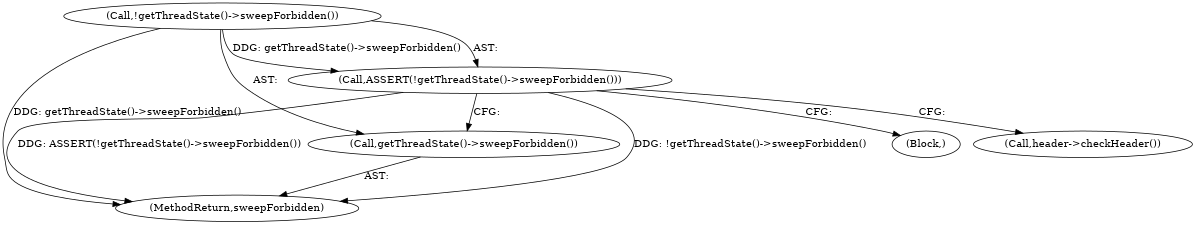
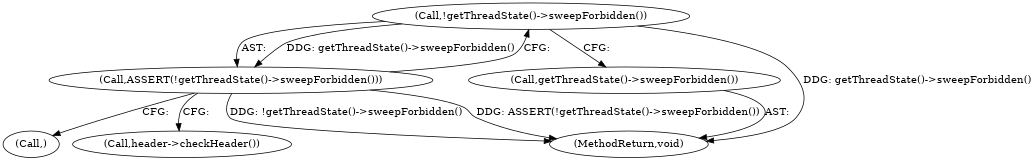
  digraph {
    n1 [label="(Call,!getThreadState()->sweepForbidden())"]
    n2 [label="(Call,ASSERT(!getThreadState()->sweepForbidden()))"]
    n3 [label="(Call,getThreadState()->sweepForbidden())"]
-   n4 [label="(MethodReturn,sweepForbidden)"]
-   n5 [label="(Block,)"]
+   n4 [label="(MethodReturn,void)"]
+   n5 [label="(Call,)"]
    n6 [label="(Call,header->checkHeader())"]
    n1 -> n2 [label="AST: "]
    n1 -> n2 [label="DDG: getThreadState()->sweepForbidden()"]
-   n1 -> n3 [label="AST: "]
+   n1 -> n3 [label="CFG: "]
    n1 -> n4 [label="DDG: getThreadState()->sweepForbidden()"]
-   n2 -> n3 [label="CFG: "]
+   n2 -> n1 [label="CFG: "]
    n2 -> n4 [label="DDG: !getThreadState()->sweepForbidden()"]
    n2 -> n4 [label="DDG: ASSERT(!getThreadState()->sweepForbidden())"]
    n2 -> n5 [label="CFG: "]
    n2 -> n6 [label="CFG: "]
    n3 -> n4 [label="AST: "]
  }
